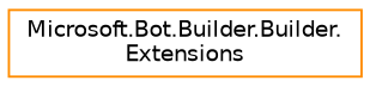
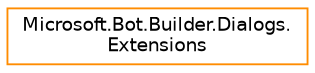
  digraph {
    rankdir=LR
-   n1 [color=darkorange fillcolor=white fontname=Helvetica fontsize=10 height=0.2 label="Microsoft.Bot.Builder.Builder.\lExtensions" shape=record style=filled width=0.4]
+   n1 [color=darkorange fillcolor=white fontname=Helvetica fontsize=10 height=0.2 label="Microsoft.Bot.Builder.Dialogs.\lExtensions" shape=record style=filled width=0.4]
  }
